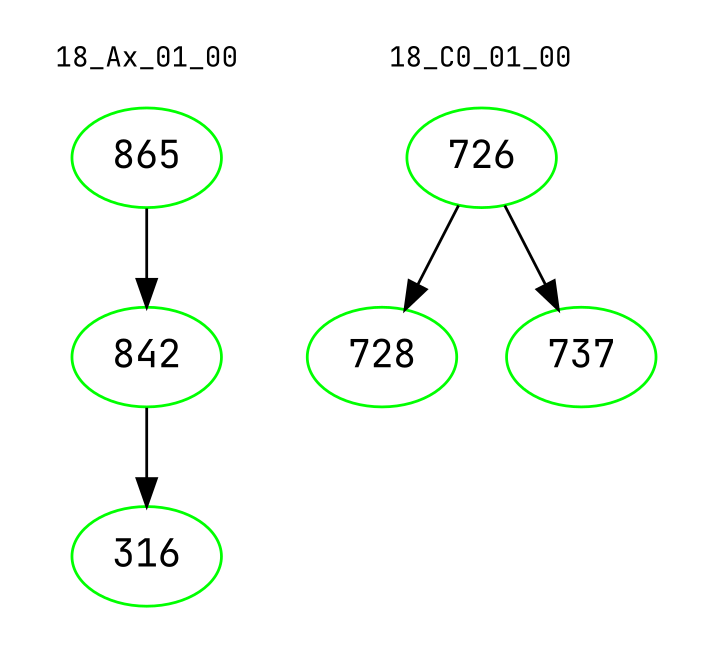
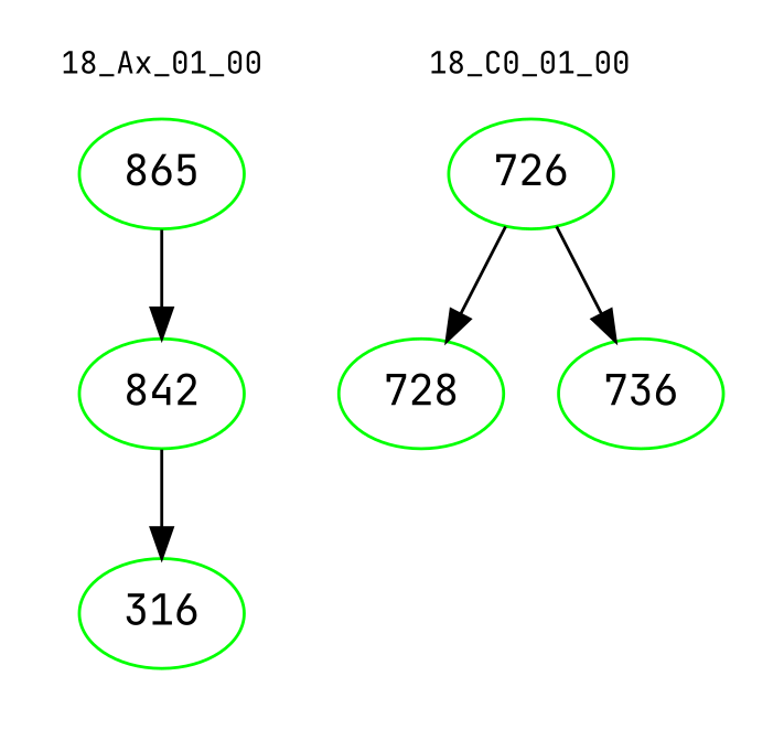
  digraph {
    fontname="JetBrains Mono"
    node [color=green fontname="JetBrains Mono"]
    edge [color=black fontname="JetBrains Mono"]
    n1 [label=842]
    n2 [label=316]
    n3 [label=865]
    n4 [label=726]
    n5 [label=728]
-   n6 [label=737]
+   n6 [label=736]
    subgraph cluster_1 {
      color=white
      fontsize=10
      label="18_Ax_01_00"
      n1
      n2
      n3
    }
    subgraph cluster_2 {
      color=white
      fontsize=10
      label="18_C0_01_00"
      n4
      n5
      n6
    }
    n1 -> n2
    n3 -> n1
    n4 -> n5
    n4 -> n6
  }
